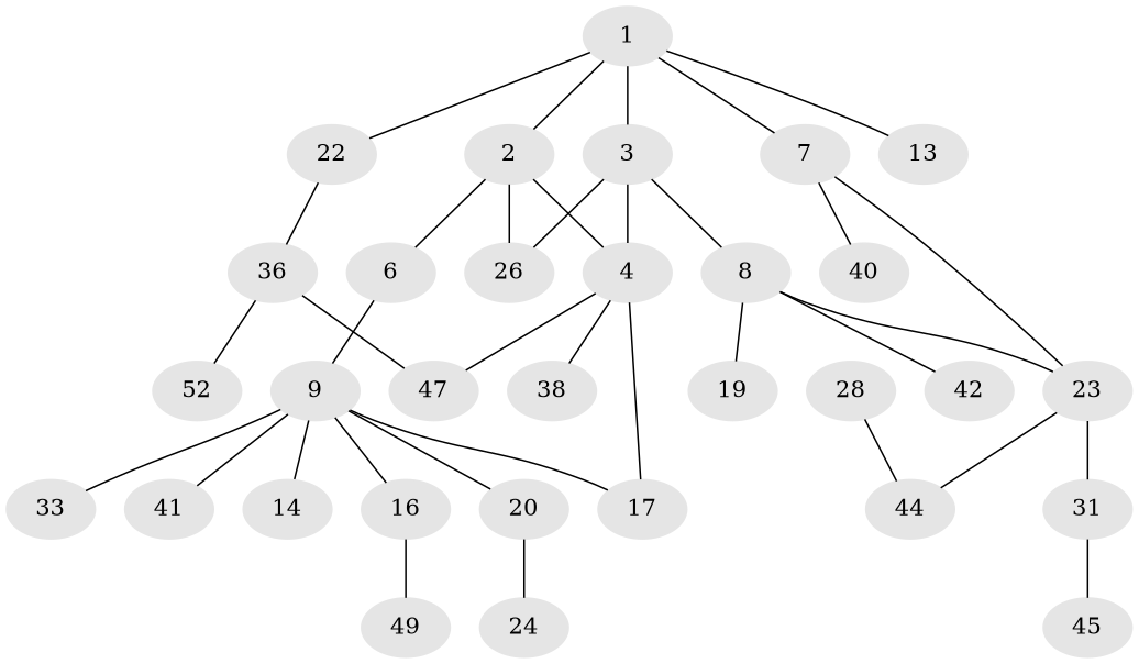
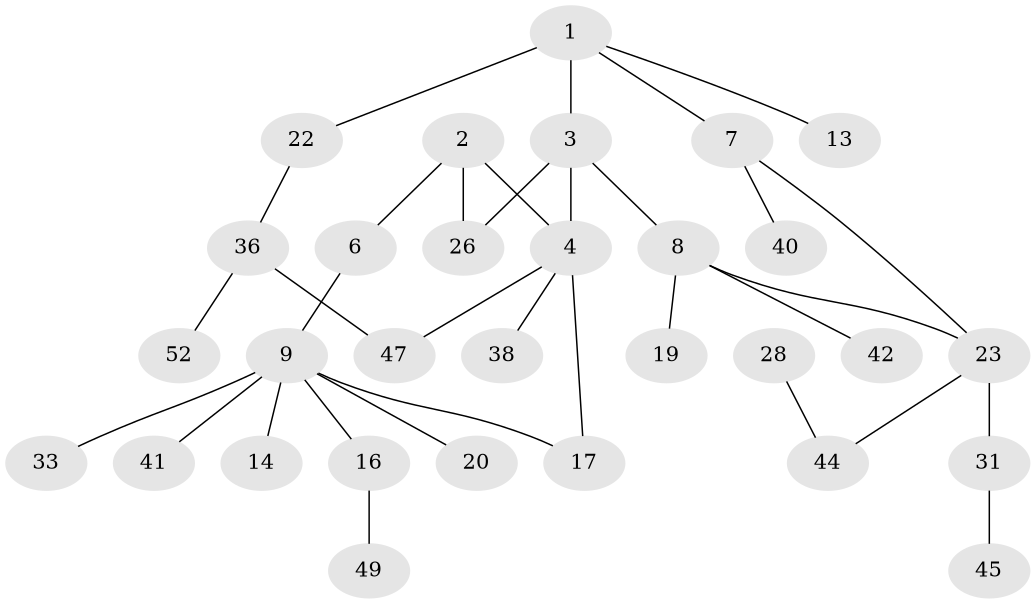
  graph {
    node [color=gray90 style=filled]
    1 [super="+5"]
    2 [super="+18"]
    3 [super="+10"]
    7 [super="+11"]
    13 [super="+27"]
    22 [super="+30"]
    4 [super="+15"]
    6
    26 [super="+37"]
    8
    23 [super="+29"]
    40
    36 [super="+39"]
    17 [super="+21"]
    38
    47
    9 [super="+35"]
    19 [super="+25"]
    42
    14 [super="+51"]
    16 [super="+46"]
    20
    33
    41
    31 [super="+43"]
    44
    49
-   24 [super="+32"]
    28 [super="+53"]
    52
    45 [super="+50"]
-   1 -- 2
    1 -- 3
    1 -- 7
    1 -- 13
    1 -- 22
    2 -- 4
    2 -- 6
    2 -- 26
    3 -- 4
    3 -- 26
    3 -- 8
    7 -- 23
    7 -- 40
    22 -- 36
    4 -- 17
    4 -- 38
    4 -- 47
    6 -- 9
    8 -- 23
    8 -- 19
    8 -- 42
    23 -- 31
    23 -- 44
    36 -- 47
    36 -- 52
    9 -- 17
    9 -- 14
    9 -- 16
    9 -- 20
    9 -- 33
    9 -- 41
    16 -- 49
-   20 -- 24
    31 -- 45
    28 -- 44
  }
